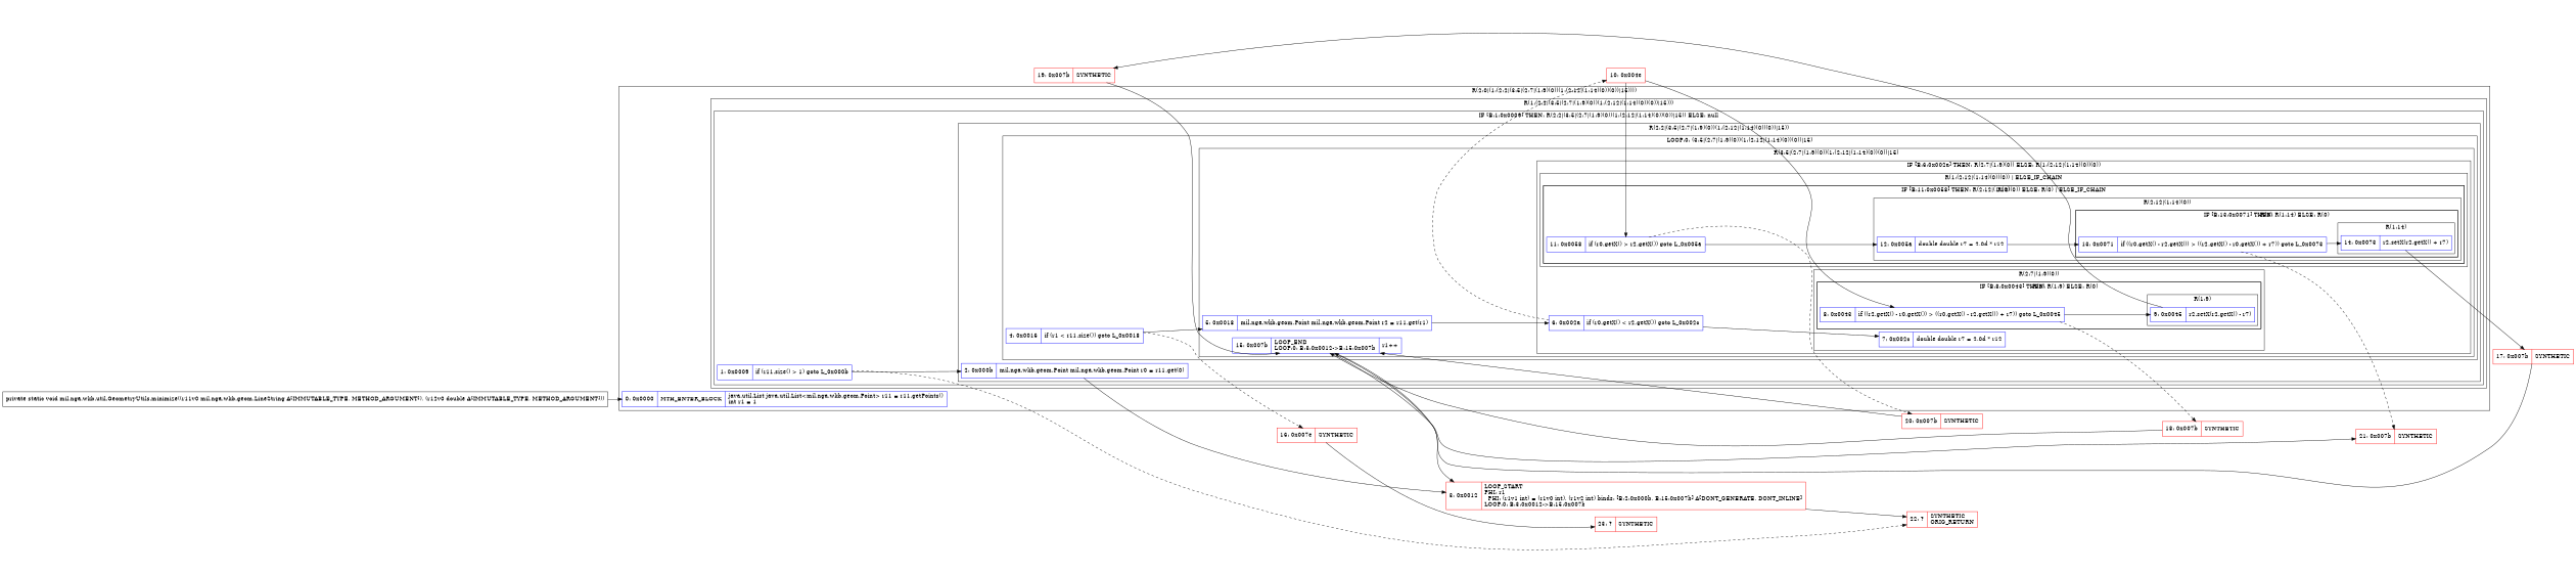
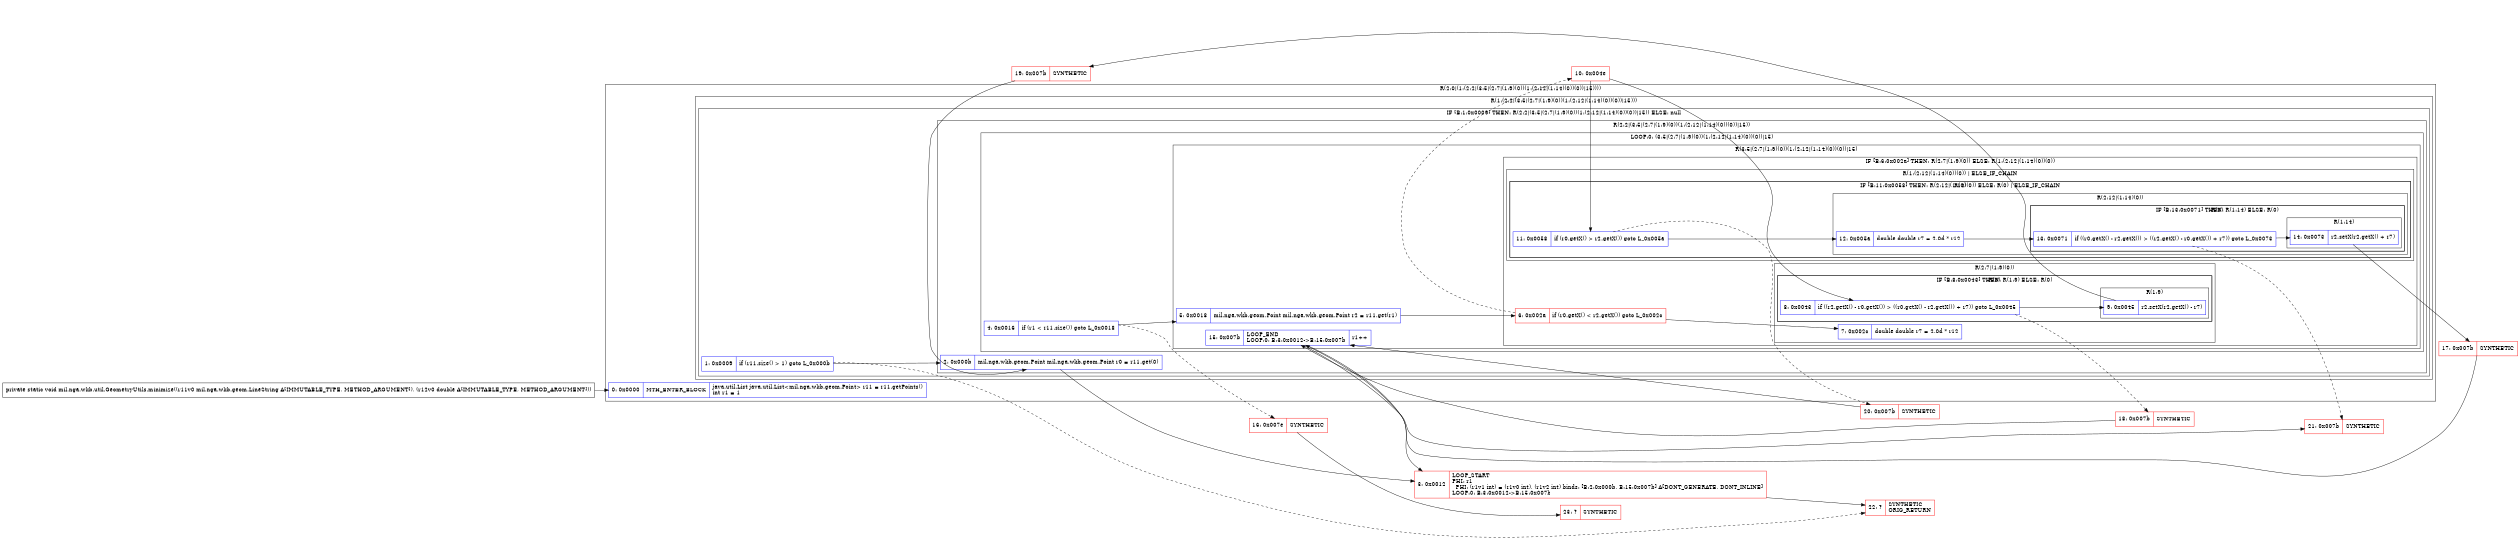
  digraph {
    rankdir=LR
    node [color=blue shape=record]
    n1 [label="{9\:\ 0x0045|r2.setX(r2.getX() \- r7)\l}"]
    n2 [label="{8\:\ 0x0043|if ((r2.getX() \- r0.getX()) \> ((r0.getX() \- r2.getX()) + r7)) goto L_0x0045\l}"]
    n3 [label="{7\:\ 0x002c|double double r7 = 2.0d * r12\l}"]
    n4 [label="{14\:\ 0x0073|r2.setX(r2.getX() + r7)\l}"]
    n5 [label="{13\:\ 0x0071|if ((r0.getX() \- r2.getX()) \> ((r2.getX() \- r0.getX()) + r7)) goto L_0x0073\l}"]
    n6 [label="{12\:\ 0x005a|double double r7 = 2.0d * r12\l}"]
    n7 [label="{11\:\ 0x0058|if (r0.getX() \> r2.getX()) goto L_0x005a\l}"]
-   n8 [label="{6\:\ 0x002a|if (r0.getX() \< r2.getX()) goto L_0x002c\l}"]
+   n8 [color=red label="{6\:\ 0x002a|if (r0.getX() \< r2.getX()) goto L_0x002c\l}"]
    n9 [label="{5\:\ 0x0018|mil.nga.wkb.geom.Point mil.nga.wkb.geom.Point r2 = r11.get(r1)\l}"]
    n10 [label="{15\:\ 0x007b|LOOP_END\lLOOP:0: B:3:0x0012\-\>B:15:0x007b\l|r1++\l}"]
    n11 [label="{4\:\ 0x0016|if (r1 \< r11.size()) goto L_0x0018\l}"]
    n12 [label="{2\:\ 0x000b|mil.nga.wkb.geom.Point mil.nga.wkb.geom.Point r0 = r11.get(0)\l}"]
    n13 [label="{1\:\ 0x0009|if (r11.size() \> 1) goto L_0x000b\l}"]
    n14 [label="{0\:\ 0x0000|MTH_ENTER_BLOCK\l|java.util.List java.util.List\<mil.nga.wkb.geom.Point\> r11 = r11.getPoints()\lint r1 = 1\l}"]
    n15 [color=red label="{19\:\ 0x007b|SYNTHETIC\l}"]
    n16 [color=red label="{18\:\ 0x007b|SYNTHETIC\l}"]
    n17 [color=red label="{17\:\ 0x007b|SYNTHETIC\l}"]
    n18 [color=red label="{21\:\ 0x007b|SYNTHETIC\l}"]
    n19 [color=red label="{20\:\ 0x007b|SYNTHETIC\l}"]
    n20 [color=red label="{10\:\ 0x004e}"]
    n21 [color=red label="{3\:\ 0x0012|LOOP_START\lPHI: r1 \l  PHI: (r1v1 int) = (r1v0 int), (r1v2 int) binds: [B:2:0x000b, B:15:0x007b] A[DONT_GENERATE, DONT_INLINE]\lLOOP:0: B:3:0x0012\-\>B:15:0x007b\l}"]
    n22 [color=red label="{16\:\ 0x007e|SYNTHETIC\l}"]
    n23 [color=red label="{22\:\ ?|SYNTHETIC\lORIG_RETURN\l}"]
    n24 [color=red label="{23\:\ ?|SYNTHETIC\l}"]
    n25 [label="{private static void mil.nga.wkb.util.GeometryUtils.minimize((r11v0 mil.nga.wkb.geom.LineString A[IMMUTABLE_TYPE, METHOD_ARGUMENT]), (r12v0 double A[IMMUTABLE_TYPE, METHOD_ARGUMENT])) }" color=""]
    subgraph cluster_1 {
      label="R(2:0|(1:(2:2|(3:5|(2:7|(1:9)(0))(1:(2:12|(1:14)(0))(0))|15))))"
      n14
      subgraph cluster_2 {
        label="R(1:(2:2|(3:5|(2:7|(1:9)(0))(1:(2:12|(1:14)(0))(0))|15)))"
        subgraph cluster_3 {
          label="IF [B:1:0x0009] THEN: R(2:2|(3:5|(2:7|(1:9)(0))(1:(2:12|(1:14)(0))(0))|15)) ELSE: null"
          n13
          subgraph cluster_4 {
            label="R(2:2|(3:5|(2:7|(1:9)(0))(1:(2:12|(1:14)(0))(0))|15))"
            n12
            subgraph cluster_5 {
              label="LOOP:0: (3:5|(2:7|(1:9)(0))(1:(2:12|(1:14)(0))(0))|15)"
              n11
              subgraph cluster_6 {
                label="R(3:5|(2:7|(1:9)(0))(1:(2:12|(1:14)(0))(0))|15)"
                n9
                n10
                subgraph cluster_7 {
                  label="IF [B:6:0x002a] THEN: R(2:7|(1:9)(0)) ELSE: R(1:(2:12|(1:14)(0))(0))"
                  n8
                  subgraph cluster_8 {
                    label="R(2:7|(1:9)(0))"
                    n3
                    subgraph cluster_9 {
                      label="IF [B:8:0x0043] THEN: R(1:9) ELSE: R(0)"
                      n2
                      subgraph cluster_10 {
                        label="R(1:9)"
                        n1
                      }
                      subgraph cluster_11 {
                        label="R(0)"
                      }
                    }
                  }
                  subgraph cluster_12 {
                    label="R(1:(2:12|(1:14)(0))(0)) | ELSE_IF_CHAIN\l"
                    subgraph cluster_13 {
                      label="IF [B:11:0x0058] THEN: R(2:12|(1:14)(0)) ELSE: R(0) | ELSE_IF_CHAIN\l"
                      n7
                      subgraph cluster_14 {
                        label="R(2:12|(1:14)(0))"
                        n6
                        subgraph cluster_15 {
                          label="IF [B:13:0x0071] THEN: R(1:14) ELSE: R(0)"
                          n5
                          subgraph cluster_16 {
                            label="R(1:14)"
                            n4
                          }
                          subgraph cluster_17 {
                            label="R(0)"
                          }
                        }
                      }
                      subgraph cluster_18 {
                        label="R(0)"
                      }
                    }
                  }
                }
              }
            }
          }
        }
      }
    }
    n1 -> n15
    n2 -> n1
    n2 -> n16 [style=dashed]
    n4 -> n17
    n5 -> n4
    n5 -> n18 [style=dashed]
    n6 -> n5
    n7 -> n6
    n7 -> n19 [style=dashed]
    n8 -> n3
    n8 -> n20 [style=dashed]
    n9 -> n8
    n10 -> n18
    n10 -> n21
    n11 -> n9
    n11 -> n22 [style=dashed]
    n12 -> n21
    n13 -> n12
    n13 -> n23 [style=dashed]
-   n15 -> n10
+   n15 -> n12
    n16 -> n10
    n17 -> n10
    n19 -> n10
    n20 -> n2
    n20 -> n7
    n21 -> n23
    n22 -> n24
    n25 -> n14
  }
